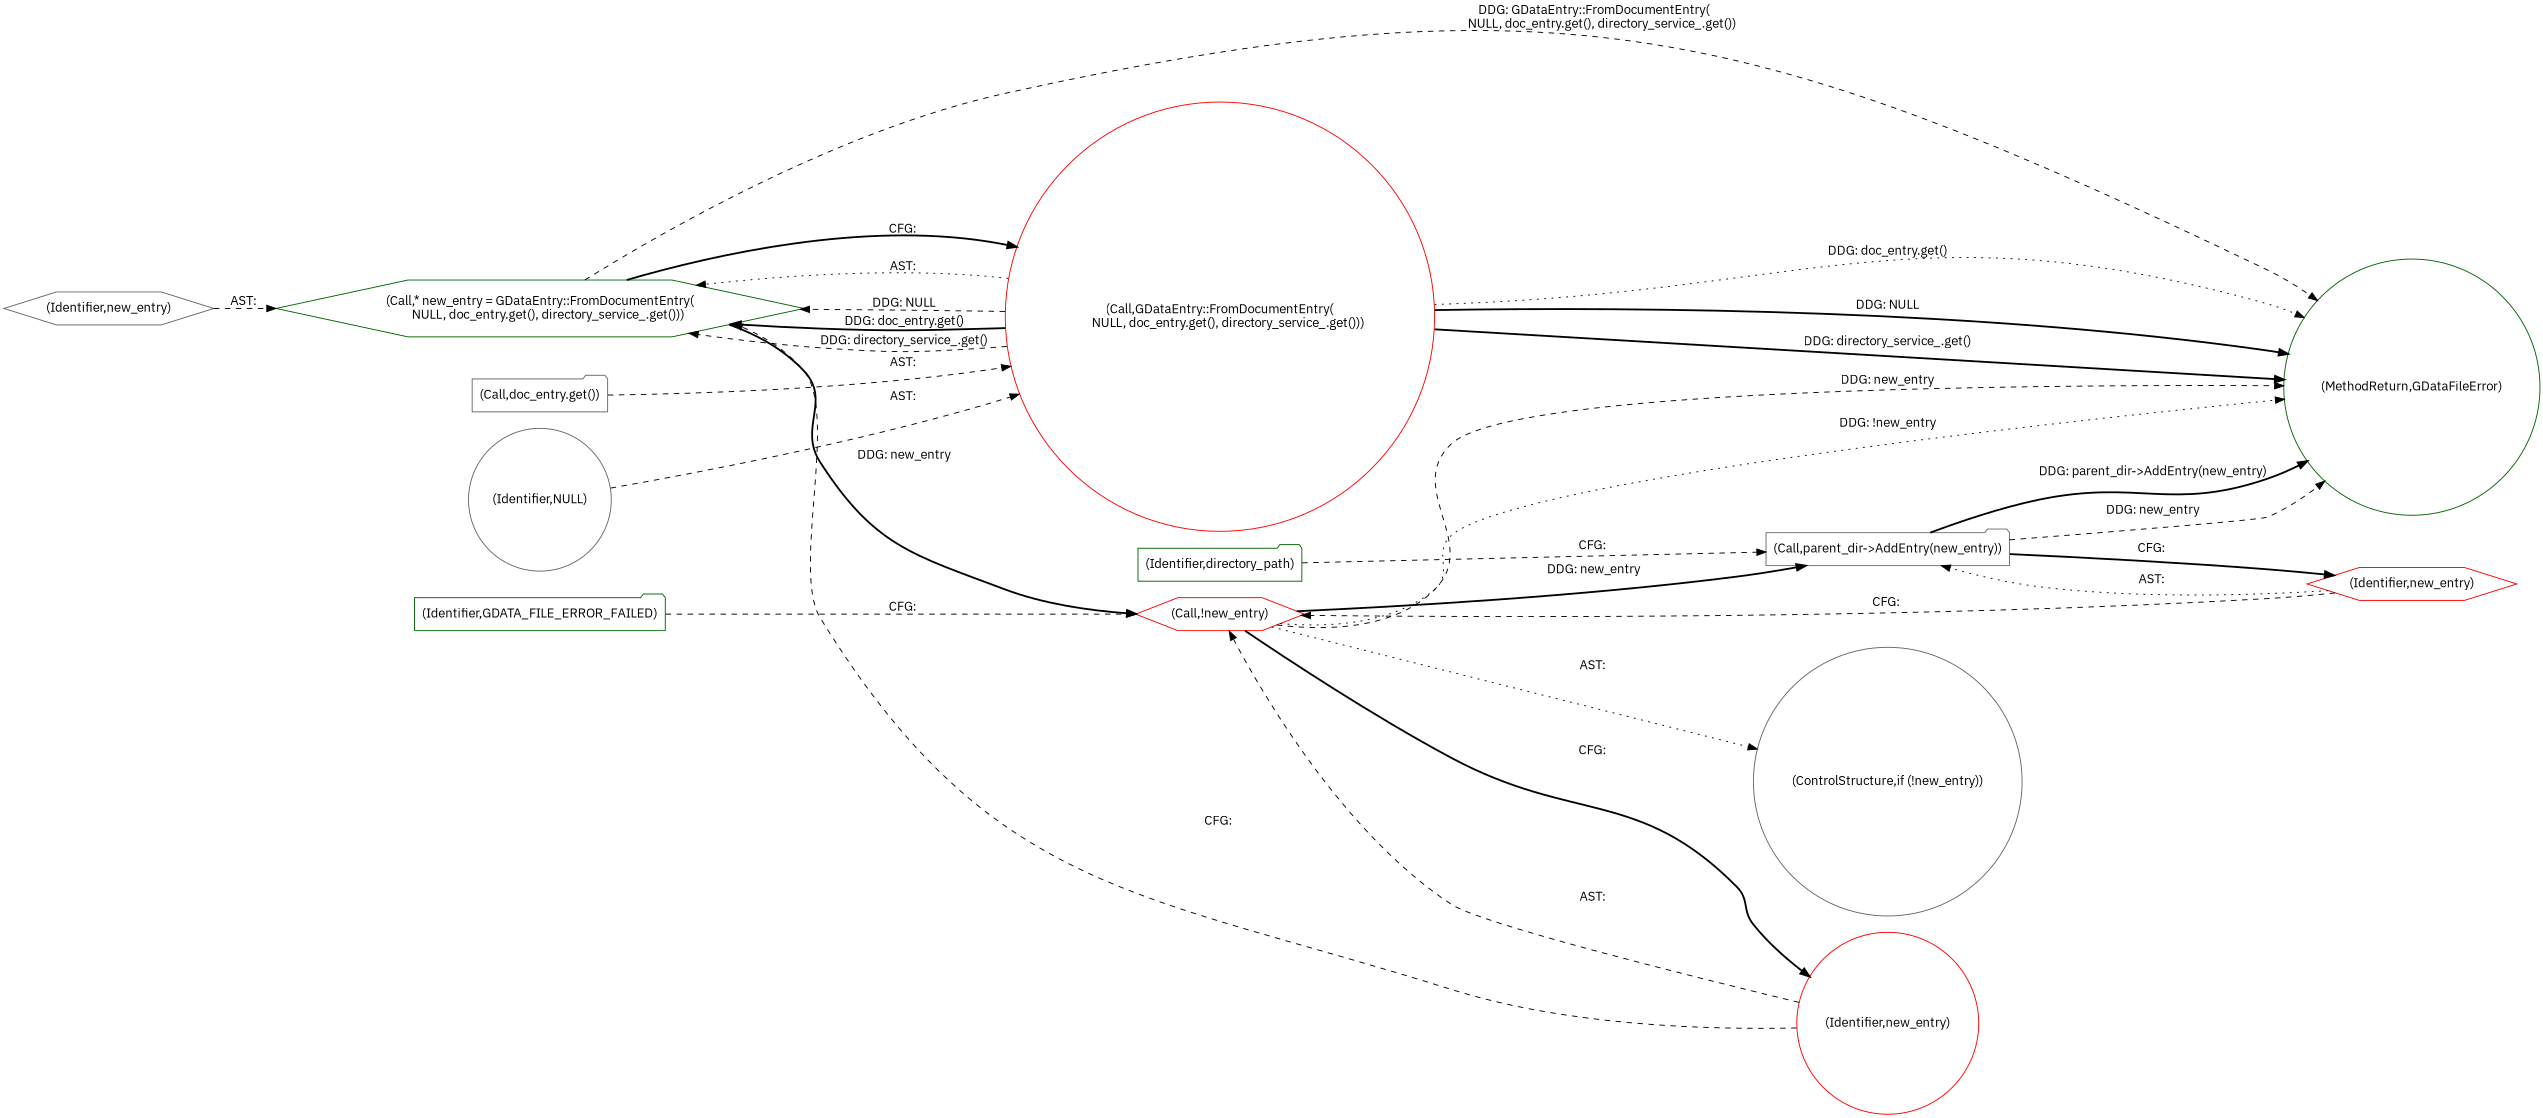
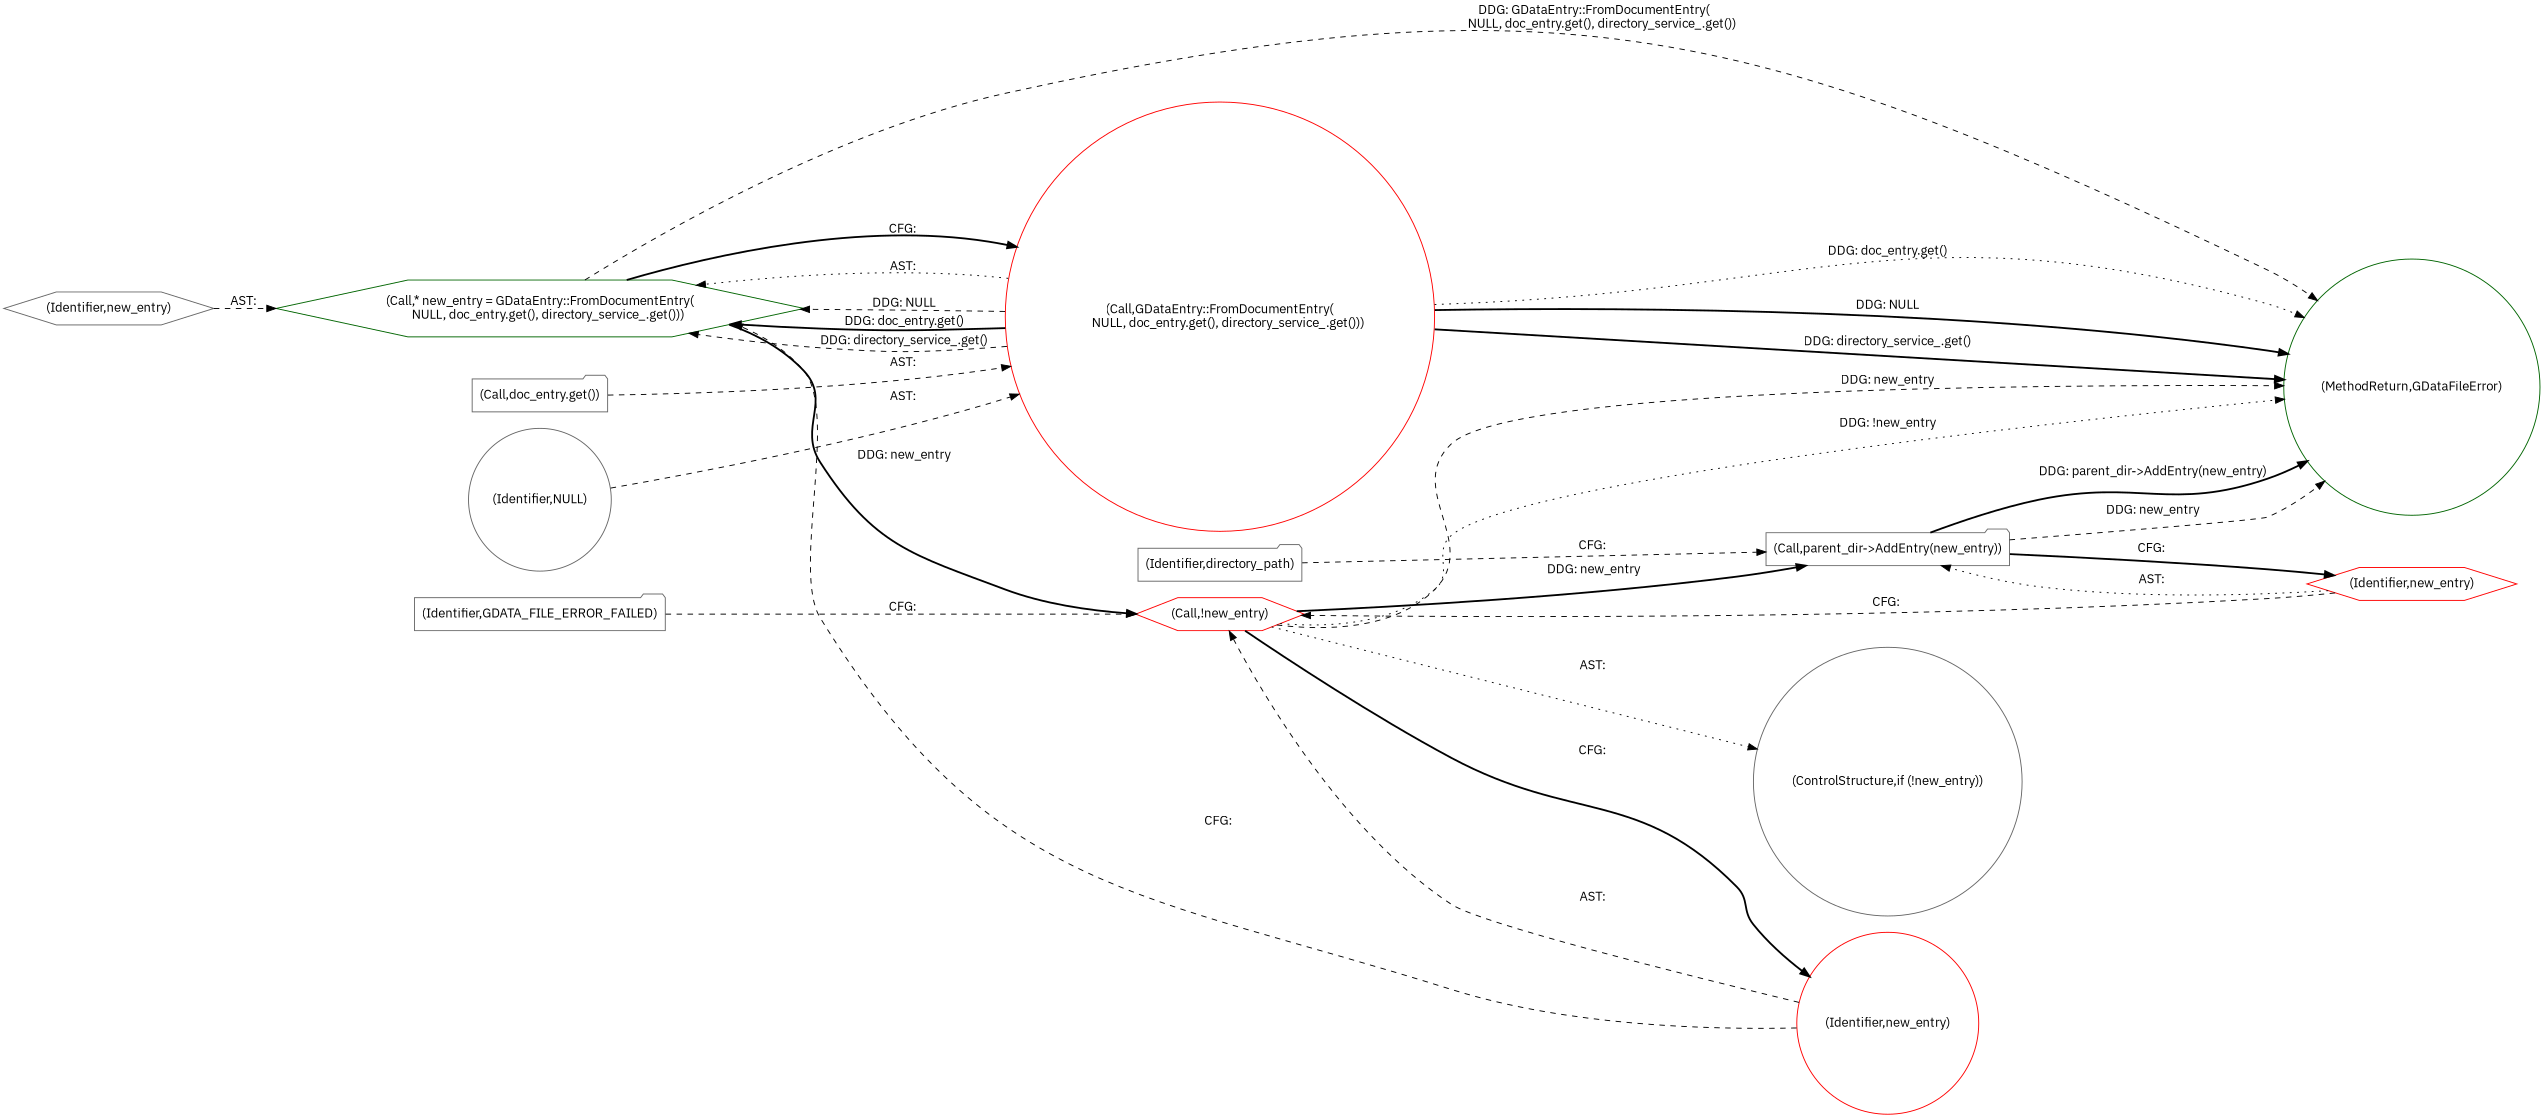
  digraph {
    fontname="IBM Plex Sans"
    rankdir=LR
    node [color=gray40 fontname="IBM Plex Sans" shape=circle]
    edge [fontname="IBM Plex Sans" style=dashed]
    n1 [color=darkgreen label="(Call,* new_entry = GDataEntry::FromDocumentEntry(\n      NULL, doc_entry.get(), directory_service_.get()))" shape=hexagon]
    n2 [color=red label="(Call,GDataEntry::FromDocumentEntry(\n      NULL, doc_entry.get(), directory_service_.get()))"]
    n3 [color=red label="(Call,!new_entry)" shape=hexagon]
    n4 [color=darkgreen label="(MethodReturn,GDataFileError)"]
    n5 [label="(Call,parent_dir->AddEntry(new_entry))" shape=folder]
    n6 [label="(ControlStructure,if (!new_entry))"]
    n7 [color=red label="(Identifier,new_entry)"]
    n8 [color=red label="(Identifier,new_entry)" shape=hexagon]
-   n9 [color=darkgreen label="(Identifier,GDATA_FILE_ERROR_FAILED)" shape=folder]
+   n9 [label="(Identifier,GDATA_FILE_ERROR_FAILED)" shape=folder]
    n10 [label="(Identifier,new_entry)" shape=hexagon]
    n11 [label="(Call,doc_entry.get())" shape=folder]
-   n12 [color=darkgreen label="(Identifier,directory_path)" shape=folder]
+   n12 [label="(Identifier,directory_path)" shape=folder]
    n13 [label="(Identifier,NULL)"]
    n1 -> n2 [label="CFG: " style=bold]
    n1 -> n3 [label="DDG: new_entry" style=bold]
    n1 -> n4 [label="DDG: GDataEntry::FromDocumentEntry(\n      NULL, doc_entry.get(), directory_service_.get())"]
    n2 -> n1 [label="AST: " style=dotted]
    n2 -> n1 [label="DDG: NULL"]
    n2 -> n1 [label="DDG: doc_entry.get()" style=bold]
    n2 -> n1 [label="DDG: directory_service_.get()"]
    n2 -> n4 [label="DDG: doc_entry.get()" style=dotted]
    n2 -> n4 [label="DDG: NULL" style=bold]
    n2 -> n4 [label="DDG: directory_service_.get()" style=bold]
    n3 -> n4 [label="DDG: new_entry"]
    n3 -> n4 [label="DDG: !new_entry" style=dotted]
    n3 -> n5 [label="DDG: new_entry" style=bold]
    n3 -> n6 [label="AST: " style=dotted]
    n3 -> n7 [label="CFG: " style=bold]
    n5 -> n4 [label="DDG: parent_dir->AddEntry(new_entry)" style=bold]
    n5 -> n4 [label="DDG: new_entry"]
    n5 -> n8 [label="CFG: " style=bold]
    n7 -> n1 [label="CFG: "]
    n7 -> n3 [label="AST: "]
    n8 -> n3 [label="CFG: "]
    n8 -> n5 [label="AST: " style=dotted]
    n9 -> n3 [label="CFG: "]
    n10 -> n1 [label="AST: "]
    n11 -> n2 [label="AST: "]
    n12 -> n5 [label="CFG: "]
    n13 -> n2 [label="AST: "]
  }
